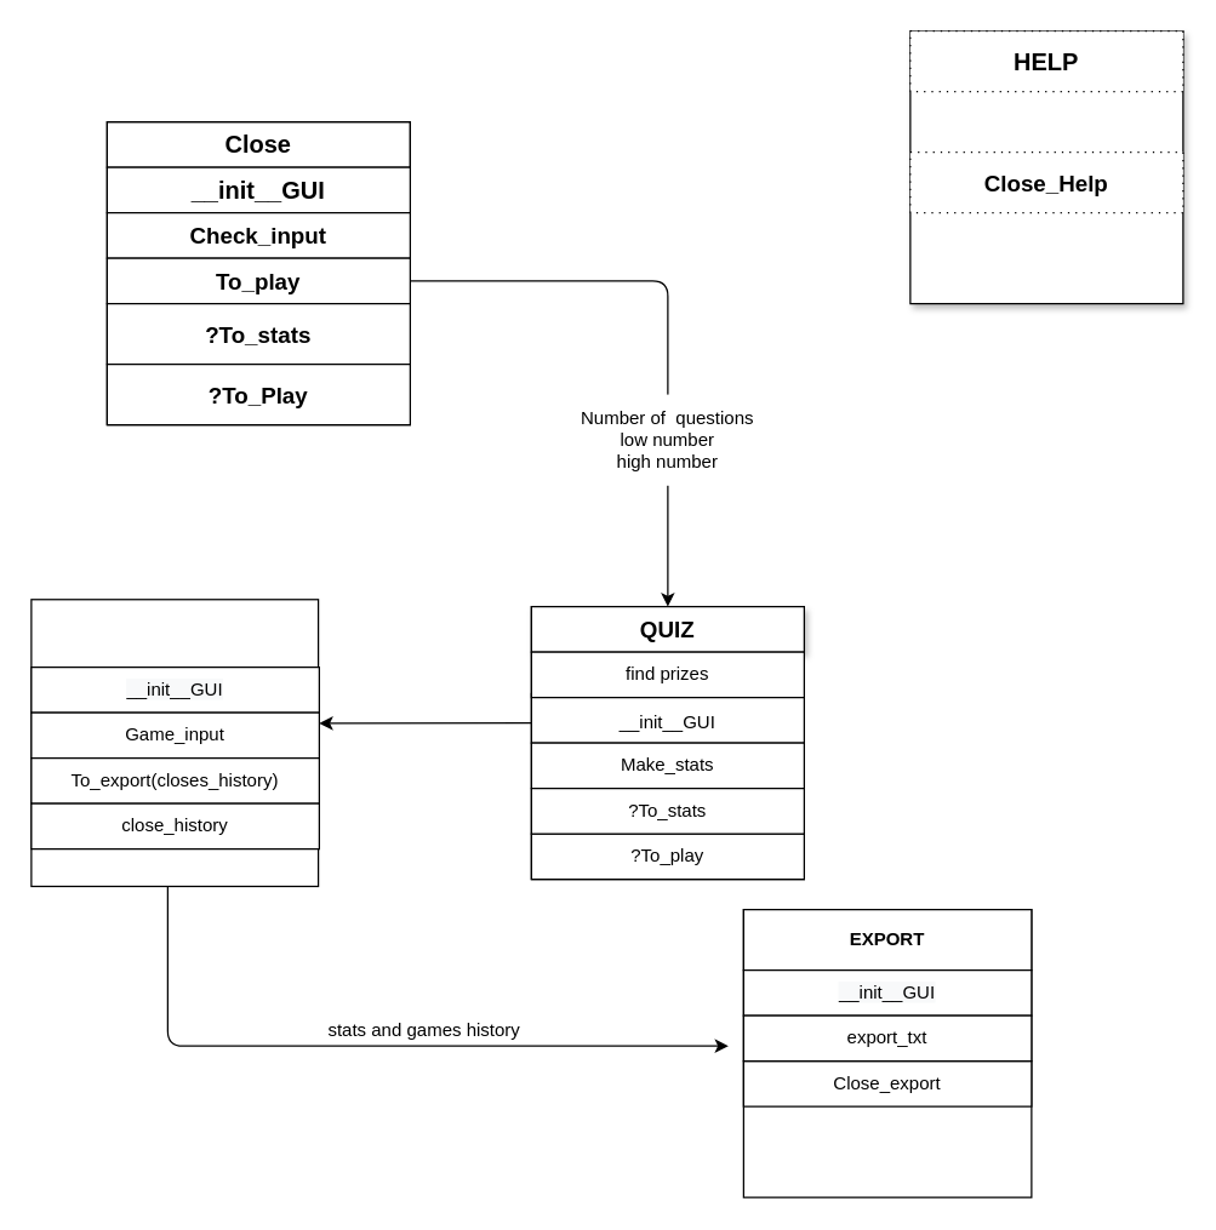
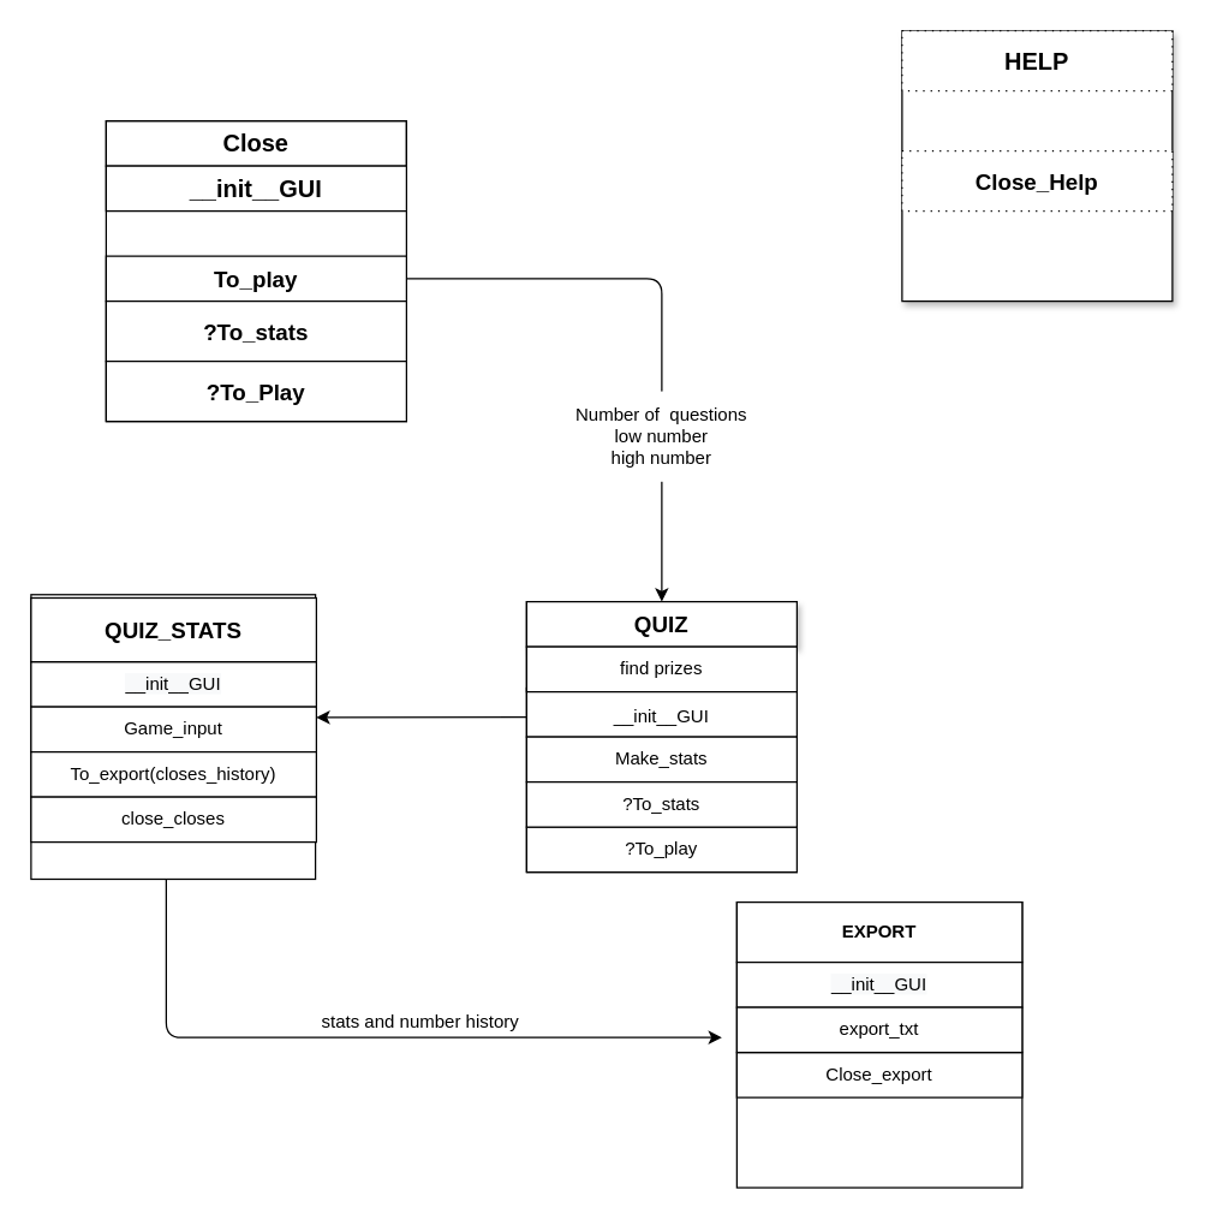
  <mxCell id="0" />
  <mxCell id="1" parent="0" />
  <mxCell id="2" value="" style="whiteSpace=wrap;html=1;aspect=fixed;align=left;" parent="1" vertex="1"><mxGeometry x="70" y="80" width="200" height="200" as="geometry" /></mxCell>
  <mxCell id="3" value="&lt;b&gt;&lt;font style=&quot;font-size: 16px&quot;&gt;Close&lt;/font&gt;&lt;/b&gt;" style="text;html=1;fillColor=none;align=center;verticalAlign=middle;whiteSpace=wrap;rounded=0;strokeColor=#000000;" parent="1" vertex="1"><mxGeometry x="70" y="80" width="200" height="30" as="geometry" /></mxCell>
  <mxCell id="4" value="&lt;font size=&quot;1&quot;&gt;&lt;b style=&quot;font-size: 16px&quot;&gt;__init__GUI&lt;/b&gt;&lt;/font&gt;" style="rounded=0;whiteSpace=wrap;html=1;strokeColor=#000000;" parent="1" vertex="1"><mxGeometry x="70" y="110" width="200" height="30" as="geometry" /></mxCell>
- <mxCell id="5" value="&lt;font style=&quot;font-size: 15px&quot;&gt;&lt;b&gt;Check_input&lt;/b&gt;&lt;/font&gt;" style="rounded=0;whiteSpace=wrap;html=1;strokeColor=#000000;" parent="1" vertex="1"><mxGeometry x="70" y="140" width="200" height="30" as="geometry" /></mxCell>
  <mxCell id="6" value="&lt;font style=&quot;font-size: 15px&quot;&gt;&lt;b&gt;To_play&lt;/b&gt;&lt;/font&gt;" style="rounded=0;whiteSpace=wrap;html=1;strokeColor=#000000;" parent="1" vertex="1"><mxGeometry x="70" y="170" width="200" height="30" as="geometry" /></mxCell>
  <mxCell id="7" value="&lt;font style=&quot;font-size: 15px&quot;&gt;&lt;b&gt;?To_stats&lt;/b&gt;&lt;/font&gt;" style="rounded=0;whiteSpace=wrap;html=1;strokeColor=#000000;" parent="1" vertex="1"><mxGeometry x="70" y="200" width="200" height="40" as="geometry" /></mxCell>
  <mxCell id="8" value="&lt;font style=&quot;font-size: 15px&quot;&gt;&lt;b&gt;?To_Play&lt;/b&gt;&lt;/font&gt;" style="rounded=0;whiteSpace=wrap;html=1;strokeColor=#000000;" parent="1" vertex="1"><mxGeometry x="70" y="240" width="200" height="40" as="geometry" /></mxCell>
  <mxCell id="9" value="" style="endArrow=classic;html=1;exitX=1;exitY=0.5;exitDx=0;exitDy=0;exitPerimeter=0;" parent="1" source="6" edge="1"><mxGeometry width="50" height="50" relative="1" as="geometry"><mxPoint x="280" y="200" as="sourcePoint" /><mxPoint x="440" y="400" as="targetPoint" /><Array as="points"><mxPoint x="440" y="185" /></Array></mxGeometry></mxCell>
  <mxCell id="10" value="" style="whiteSpace=wrap;html=1;aspect=fixed;strokeColor=#000000;" parent="1" vertex="1"><mxGeometry x="350" y="400" width="180" height="180" as="geometry" /></mxCell>
  <mxCell id="11" value="Text" style="text;html=1;strokeColor=none;fillColor=none;align=center;verticalAlign=middle;whiteSpace=wrap;rounded=0;" parent="1" vertex="1"><mxGeometry x="380" y="260" width="120" height="60" as="geometry" /></mxCell>
  <mxCell id="12" value="Number of&amp;nbsp; questions&lt;br&gt;low number&lt;br&gt;high number" style="rounded=0;whiteSpace=wrap;html=1;glass=0;dashed=1;dashPattern=1 4;strokeColor=none;sketch=1;" parent="1" vertex="1"><mxGeometry x="380" y="260" width="120" height="60" as="geometry" /></mxCell>
  <mxCell id="13" value="&lt;b&gt;&lt;font style=&quot;font-size: 15px&quot;&gt;QUIZ&lt;/font&gt;&lt;/b&gt;" style="rounded=0;whiteSpace=wrap;html=1;glass=0;sketch=0;strokeColor=#000000;shadow=1;" parent="1" vertex="1"><mxGeometry x="350" y="400" width="180" height="30" as="geometry" /></mxCell>
  <mxCell id="14" value="" style="rounded=0;whiteSpace=wrap;html=1;glass=0;sketch=0;strokeColor=#000000;" parent="1" vertex="1"><mxGeometry x="350" y="457.5" width="180" height="32.5" as="geometry" /></mxCell>
  <mxCell id="15" value="" style="rounded=0;whiteSpace=wrap;html=1;glass=0;sketch=0;strokeColor=#000000;" parent="1" vertex="1"><mxGeometry x="350" y="490" width="180" height="30" as="geometry" /></mxCell>
  <mxCell id="16" value="?To_play" style="rounded=0;whiteSpace=wrap;html=1;glass=0;sketch=0;strokeColor=#000000;" parent="1" vertex="1"><mxGeometry x="350" y="550" width="180" height="30" as="geometry" /></mxCell>
  <mxCell id="17" value="" style="rounded=0;whiteSpace=wrap;html=1;glass=0;sketch=0;strokeColor=#000000;" parent="1" vertex="1"><mxGeometry x="350" y="520" width="180" height="30" as="geometry" /></mxCell>
  <mxCell id="18" value="" style="rounded=0;whiteSpace=wrap;html=1;glass=0;sketch=0;strokeColor=#000000;" parent="1" vertex="1"><mxGeometry x="350" y="430" width="180" height="30" as="geometry" /></mxCell>
  <mxCell id="19" value="?To_stats" style="text;html=1;strokeColor=none;fillColor=none;align=center;verticalAlign=middle;whiteSpace=wrap;rounded=0;shadow=1;glass=0;sketch=0;" parent="1" vertex="1"><mxGeometry x="350" y="520" width="180" height="30" as="geometry" /></mxCell>
  <mxCell id="20" value="Make_stats" style="text;html=1;strokeColor=none;fillColor=none;align=center;verticalAlign=middle;whiteSpace=wrap;rounded=0;shadow=1;glass=0;sketch=0;" parent="1" vertex="1"><mxGeometry x="350" y="490" width="180" height="30" as="geometry" /></mxCell>
  <mxCell id="21" value="__init__GUI" style="text;html=1;strokeColor=none;fillColor=none;align=center;verticalAlign=middle;whiteSpace=wrap;rounded=0;shadow=1;glass=0;sketch=0;" parent="1" vertex="1"><mxGeometry x="350" y="463.75" width="180" height="26.25" as="geometry" /></mxCell>
  <mxCell id="22" value="find prizes" style="text;html=1;strokeColor=none;fillColor=none;align=center;verticalAlign=middle;whiteSpace=wrap;rounded=0;shadow=1;glass=0;sketch=0;" parent="1" vertex="1"><mxGeometry x="350" y="430" width="180" height="30" as="geometry" /></mxCell>
  <mxCell id="23" value="" style="whiteSpace=wrap;html=1;aspect=fixed;shadow=1;glass=0;sketch=0;strokeColor=#000000;" parent="1" vertex="1"><mxGeometry x="600" y="20" width="180" height="180" as="geometry" /></mxCell>
  <mxCell id="24" value="&lt;font style=&quot;font-size: 16px&quot;&gt;&lt;b&gt;HELP&lt;/b&gt;&lt;/font&gt;" style="rounded=0;whiteSpace=wrap;html=1;shadow=0;glass=0;sketch=0;strokeColor=#000000;dashed=1;dashPattern=1 4;" parent="1" vertex="1"><mxGeometry x="600" y="20" width="180" height="40" as="geometry" /></mxCell>
  <mxCell id="25" value="&lt;font style=&quot;font-size: 15px&quot;&gt;&lt;b&gt;Close_Help&lt;/b&gt;&lt;/font&gt;" style="rounded=0;whiteSpace=wrap;html=1;shadow=0;glass=0;dashed=1;dashPattern=1 4;sketch=0;strokeColor=#000000;" parent="1" vertex="1"><mxGeometry x="600" y="100" width="180" height="40" as="geometry" /></mxCell>
  <mxCell id="26" value="" style="endArrow=classic;html=1;exitX=0;exitY=0.5;exitDx=0;exitDy=0;" parent="1" source="21" edge="1"><mxGeometry width="50" height="50" relative="1" as="geometry"><mxPoint x="390" y="440" as="sourcePoint" /><mxPoint x="210" y="477" as="targetPoint" /></mxGeometry></mxCell>
  <mxCell id="27" value="" style="whiteSpace=wrap;html=1;aspect=fixed;shadow=0;glass=0;sketch=0;strokeColor=#000000;" parent="1" vertex="1"><mxGeometry x="20" y="395.31" width="189.37" height="189.37" as="geometry" /></mxCell>
  <mxCell id="28" value="&#10;&#10;&lt;span style=&quot;color: rgb(0, 0, 0); font-family: helvetica; font-size: 12px; font-style: normal; font-weight: 400; letter-spacing: normal; text-align: center; text-indent: 0px; text-transform: none; word-spacing: 0px; background-color: rgb(248, 249, 250); display: inline; float: none;&quot;&gt;__init__GUI&lt;/span&gt;&#10;&#10;" style="rounded=0;whiteSpace=wrap;html=1;shadow=0;glass=0;sketch=0;strokeColor=#000000;" parent="1" vertex="1"><mxGeometry x="20" y="440" width="190" height="30" as="geometry" /></mxCell>
+ <mxCell id="29" value="&lt;font style=&quot;font-size: 15px&quot;&gt;&lt;b&gt;QUIZ_STATS&lt;/b&gt;&lt;/font&gt;" style="rounded=0;whiteSpace=wrap;html=1;shadow=0;glass=0;sketch=0;strokeColor=#000000;" parent="1" vertex="1"><mxGeometry x="20" y="397.5" width="190" height="42.5" as="geometry" /></mxCell>
  <mxCell id="30" value="" style="endArrow=classic;html=1;" parent="1" edge="1"><mxGeometry width="50" height="50" relative="1" as="geometry"><mxPoint x="110" y="585" as="sourcePoint" /><mxPoint x="480" y="690" as="targetPoint" /><Array as="points"><mxPoint x="110" y="690" /></Array></mxGeometry></mxCell>
  <mxCell id="31" value="" style="whiteSpace=wrap;html=1;aspect=fixed;shadow=0;glass=0;sketch=0;strokeColor=#000000;" parent="1" vertex="1"><mxGeometry x="490" y="600" width="190" height="190" as="geometry" /></mxCell>
  <mxCell id="32" value="&lt;b&gt;EXPORT&lt;/b&gt;" style="rounded=0;whiteSpace=wrap;html=1;shadow=0;glass=0;sketch=0;strokeColor=#000000;" parent="1" vertex="1"><mxGeometry x="490" y="600" width="190" height="40" as="geometry" /></mxCell>
  <mxCell id="33" value="Close_export" style="rounded=0;whiteSpace=wrap;html=1;" vertex="1" parent="1"><mxGeometry x="490" y="700" width="190" height="30" as="geometry" /></mxCell>
  <mxCell id="34" value="&#10;&#10;&lt;span style=&quot;color: rgb(0, 0, 0); font-family: helvetica; font-size: 12px; font-style: normal; font-weight: 400; letter-spacing: normal; text-align: center; text-indent: 0px; text-transform: none; word-spacing: 0px; background-color: rgb(248, 249, 250); display: inline; float: none;&quot;&gt;__init__GUI&lt;/span&gt;&#10;&#10;" style="rounded=0;whiteSpace=wrap;html=1;shadow=0;glass=0;sketch=0;strokeColor=#000000;" vertex="1" parent="1"><mxGeometry x="490" y="640" width="190" height="30" as="geometry" /></mxCell>
  <mxCell id="35" value="export_txt" style="rounded=0;whiteSpace=wrap;html=1;shadow=0;glass=0;sketch=0;strokeColor=#000000;" vertex="1" parent="1"><mxGeometry x="490" y="670" width="190" height="30" as="geometry" /></mxCell>
  <mxCell id="36" value="Game_input" style="rounded=0;whiteSpace=wrap;html=1;" vertex="1" parent="1"><mxGeometry x="20" y="470" width="190" height="30" as="geometry" /></mxCell>
  <mxCell id="37" value="To_export(closes_history)" style="rounded=0;whiteSpace=wrap;html=1;" vertex="1" parent="1"><mxGeometry x="20" y="500" width="190" height="30" as="geometry" /></mxCell>
- <mxCell id="38" value="close_history" style="rounded=0;whiteSpace=wrap;html=1;" vertex="1" parent="1"><mxGeometry x="20" y="530" width="190" height="30" as="geometry" /></mxCell>
- <mxCell id="39" value="stats and games history" style="text;html=1;strokeColor=none;fillColor=none;align=center;verticalAlign=middle;whiteSpace=wrap;rounded=0;dashed=1;dashPattern=1 4;sketch=1;" vertex="1" parent="1"><mxGeometry x="209.37" y="650" width="140.63" height="60" as="geometry" /></mxCell>
+ <mxCell id="38" value="close_closes" style="rounded=0;whiteSpace=wrap;html=1;" vertex="1" parent="1"><mxGeometry x="20" y="530" width="190" height="30" as="geometry" /></mxCell>
+ <mxCell id="39" value="stats and number history" style="text;html=1;strokeColor=none;fillColor=none;align=center;verticalAlign=middle;whiteSpace=wrap;rounded=0;dashed=1;dashPattern=1 4;sketch=1;" vertex="1" parent="1"><mxGeometry x="209.37" y="650" width="140.63" height="60" as="geometry" /></mxCell>
